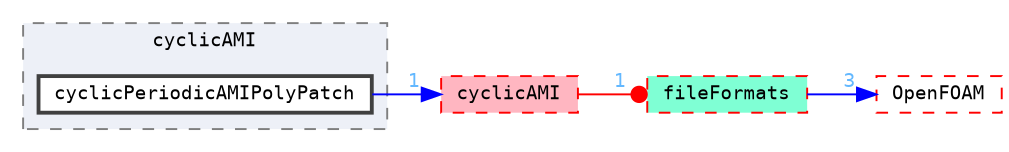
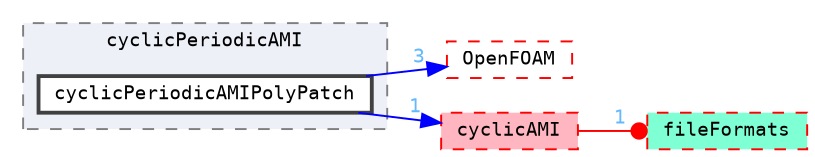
  digraph {
    compound=true
    fontname="DejaVu Sans Mono"
    rankdir=LR
    node [color=red fillcolor=white fontname="DejaVu Sans Mono" fontsize=10 shape=box style="filled,dashed"]
    edge [arrowhead=normal color=blue fontcolor=steelblue1 fontname="DejaVu Sans Mono" fontsize=10 headlabel=1 labeldistance=1.5 labelfontname=Helvetica labelfontsize=10]
    n1 [color=grey25 height=0.2 label=cyclicPeriodicAMIPolyPatch style="filled,bold" width=0.4]
    n2 [height=0.2 label=OpenFOAM width=0.4]
    n3 [fillcolor=lightpink height=0.2 label=cyclicAMI width=0.4]
    n4 [fillcolor=aquamarine height=0.2 label=fileFormats width=0.4]
    subgraph cluster_1 {
      bgcolor="#edf0f7"
      fontsize=10
-     label=cyclicAMI
+     label=cyclicPeriodicAMI
      pencolor=grey50
      style="filled,dashed"
      n1
    }
-   n4 -> n2 [headlabel=3]
+   n1 -> n2 [headlabel=3]
    n1 -> n3
    n3 -> n4 [arrowhead=dot color=red]
  }
